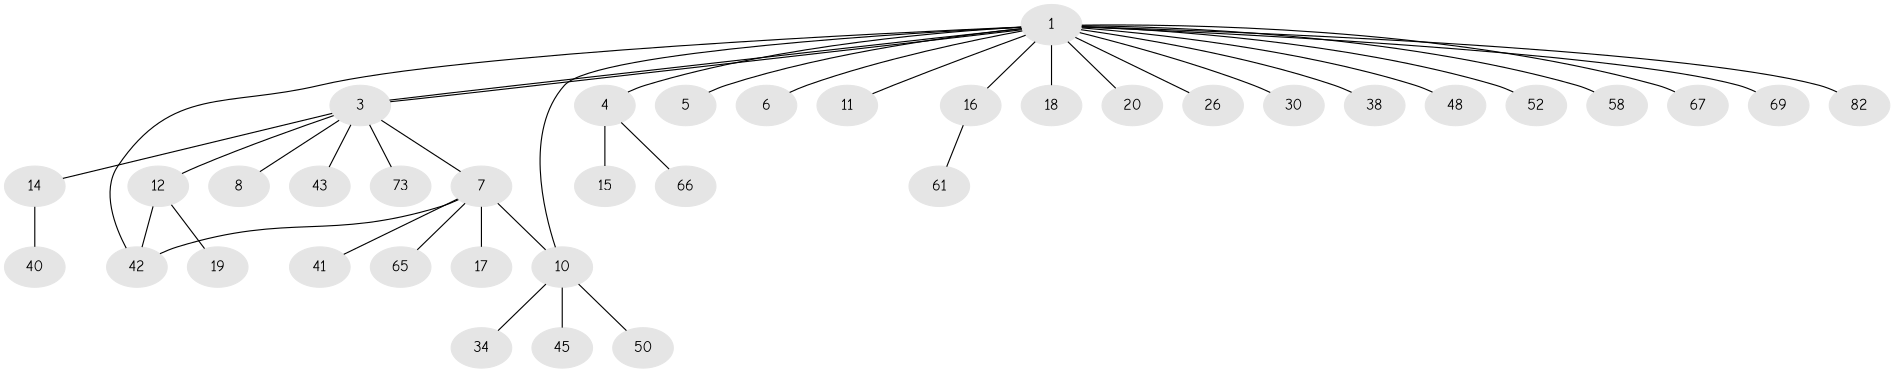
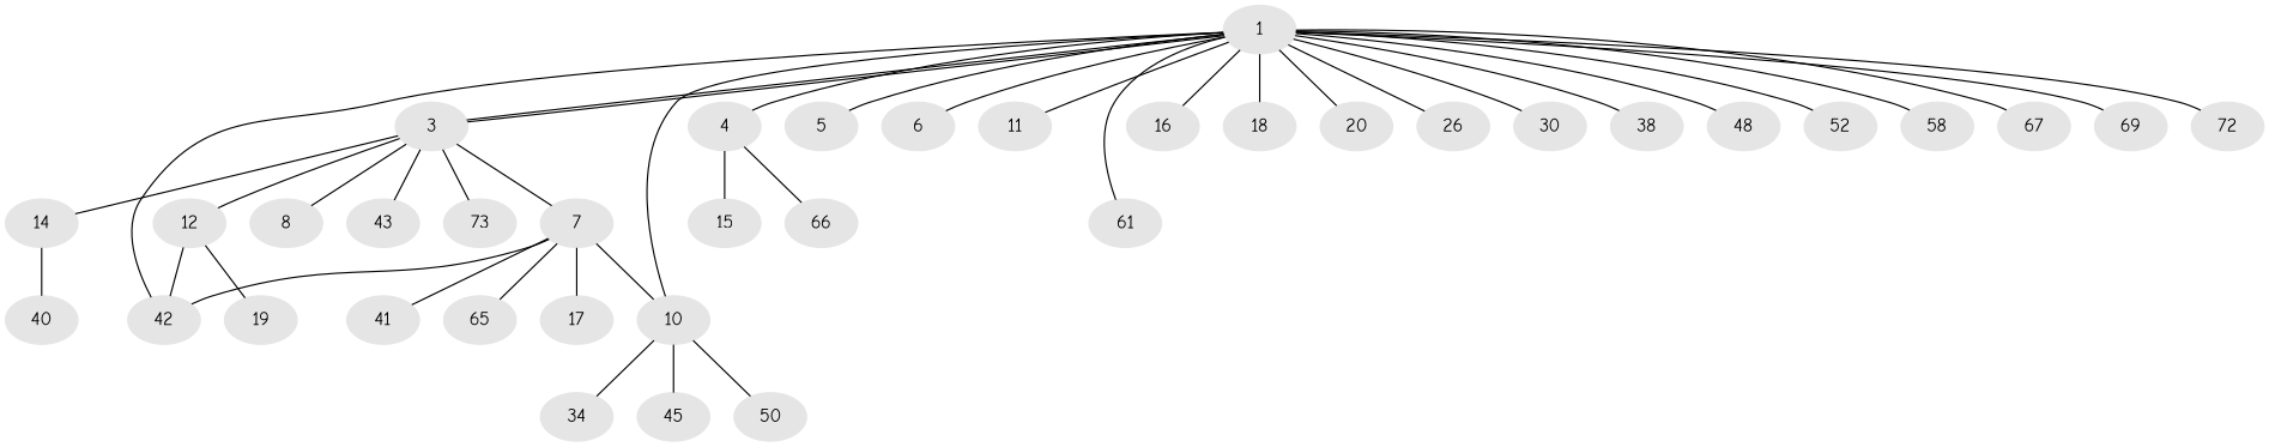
  graph {
    fontname="Comic Neue"
    node [color=gray90 fontname="Comic Neue" style=filled]
    edge [fontname="Comic Neue"]
    1 [super="+2+25"]
    3
    4 [super="+9"]
    5
    6
    10 [super="+29+35+32"]
    11 [super="+31+62+51+22"]
    16 [super="+24+74"]
    18
    20
    26
    30
    38
    42 [super="+57"]
    48
    52
    58 [super="+59"]
    67
    69
-   72 [label=82]
+   72
    7 [super="+23+49+70+21"]
    8 [super="+68"]
    12 [super="+39+13+28"]
    14 [super="+33"]
    43
    73
    15 [super="+55"]
    66
    34
    45
    50
    61
    17
    n34 [label=41 super="+60"]
    65
    19 [super="+27"]
    40
    1 -- 3
    1 -- 3
    1 -- 4
    1 -- 5
    1 -- 6
    1 -- 10
    1 -- 11
    1 -- 16
    1 -- 18
    1 -- 20
    1 -- 26
    1 -- 30
    1 -- 38
    1 -- 42
    1 -- 48
    1 -- 52
    1 -- 58
    1 -- 67
    1 -- 69
    1 -- 72
    3 -- 7
    3 -- 8
    3 -- 12
    3 -- 14
    3 -- 43
    3 -- 73
    4 -- 15
    4 -- 66
    10 -- 34
    10 -- 45
    10 -- 50
-   16 -- 61
+   1 -- 61
    7 -- 10
    7 -- 42
    7 -- 17
    7 -- n34
    7 -- 65
    12 -- 42
    12 -- 19
    14 -- 40
  }
